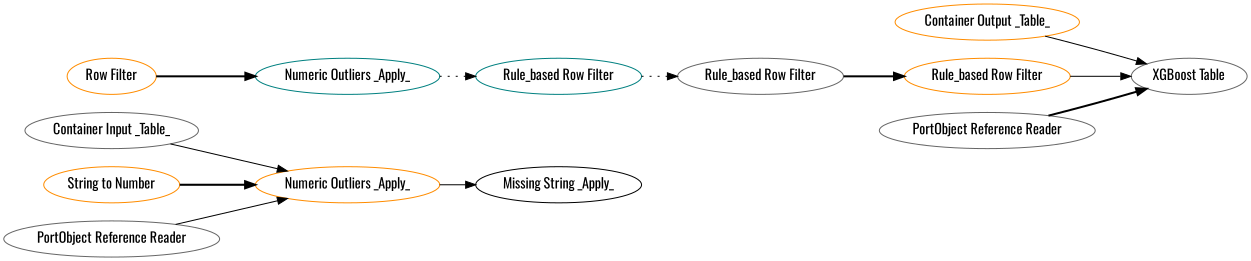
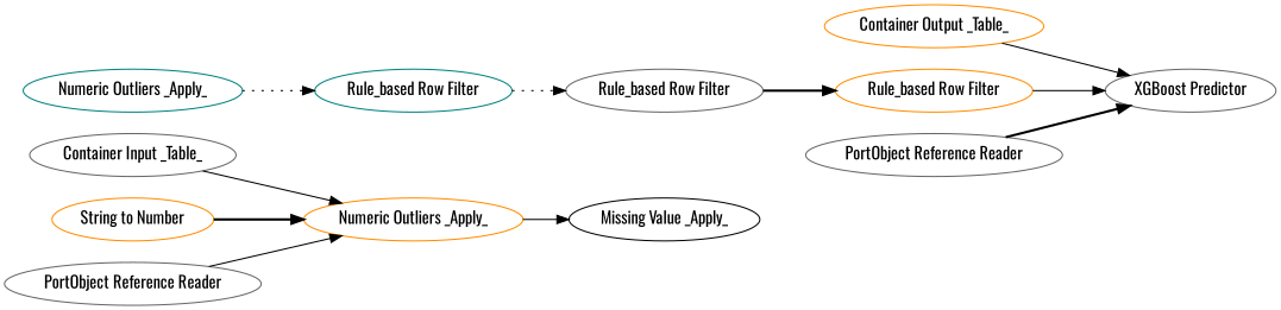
  digraph {
    fontname=Oswald
    rankdir=LR
    node [color=gray40 fontname=Oswald]
    edge [fontname=Oswald style=solid]
    n1 [label="Container Input _Table_"]
    n2 [color=darkorange label="Numeric Outliers _Apply_"]
-   n3 [color=black label="Missing String _Apply_"]
+   n3 [color=black label="Missing Value _Apply_"]
    n4 [color=darkorange label="Container Output _Table_"]
-   n5 [label="XGBoost Table"]
+   n5 [label="XGBoost Predictor"]
    n6 [label="Rule_based Row Filter"]
    n7 [color=darkorange label="Rule_based Row Filter"]
    n8 [color=darkorange label="String to Number"]
    n9 [color=teal label="Rule_based Row Filter"]
    n10 [label="PortObject Reference Reader"]
-   n11 [color=darkorange label="Row Filter"]
    n12 [color=teal label="Numeric Outliers _Apply_"]
    n13 [label="PortObject Reference Reader"]
    n1 -> n2
    n2 -> n3
    n4 -> n5
    n6 -> n7 [style=bold]
    n7 -> n5
    n8 -> n2 [style=bold]
    n9 -> n6 [style=dotted]
    n10 -> n5 [style=bold]
-   n11 -> n12 [style=bold]
    n12 -> n9 [style=dotted]
    n13 -> n2
  }
